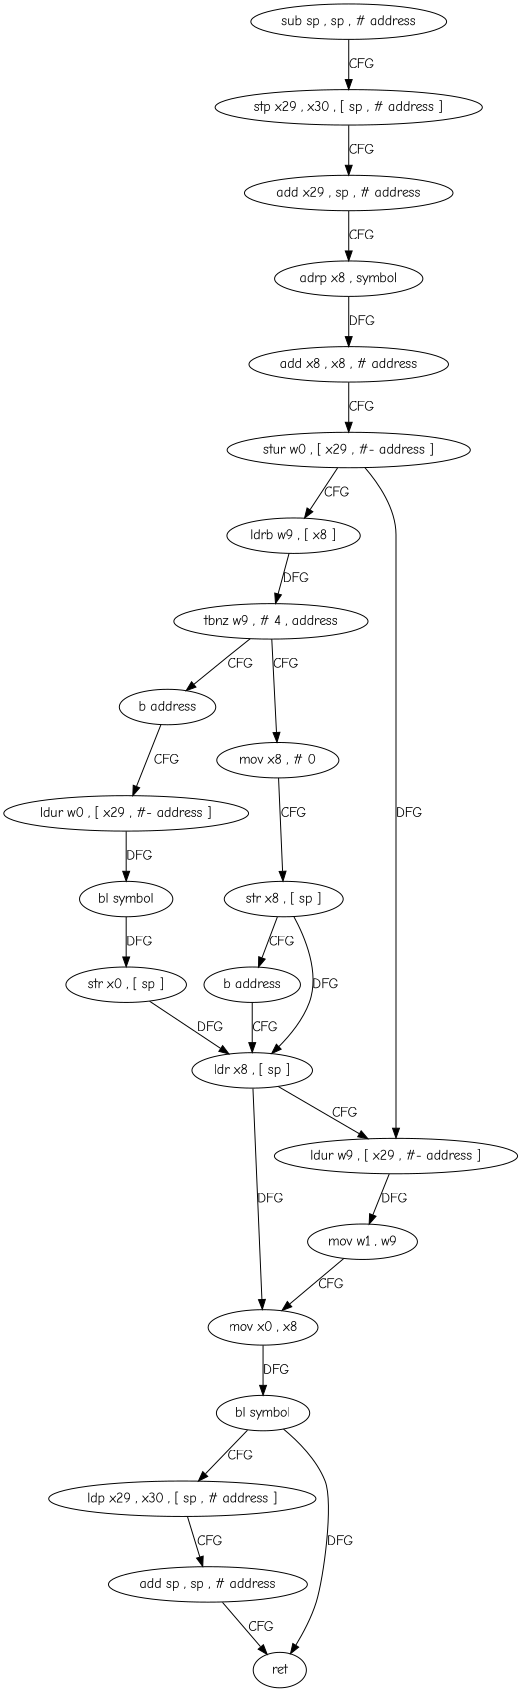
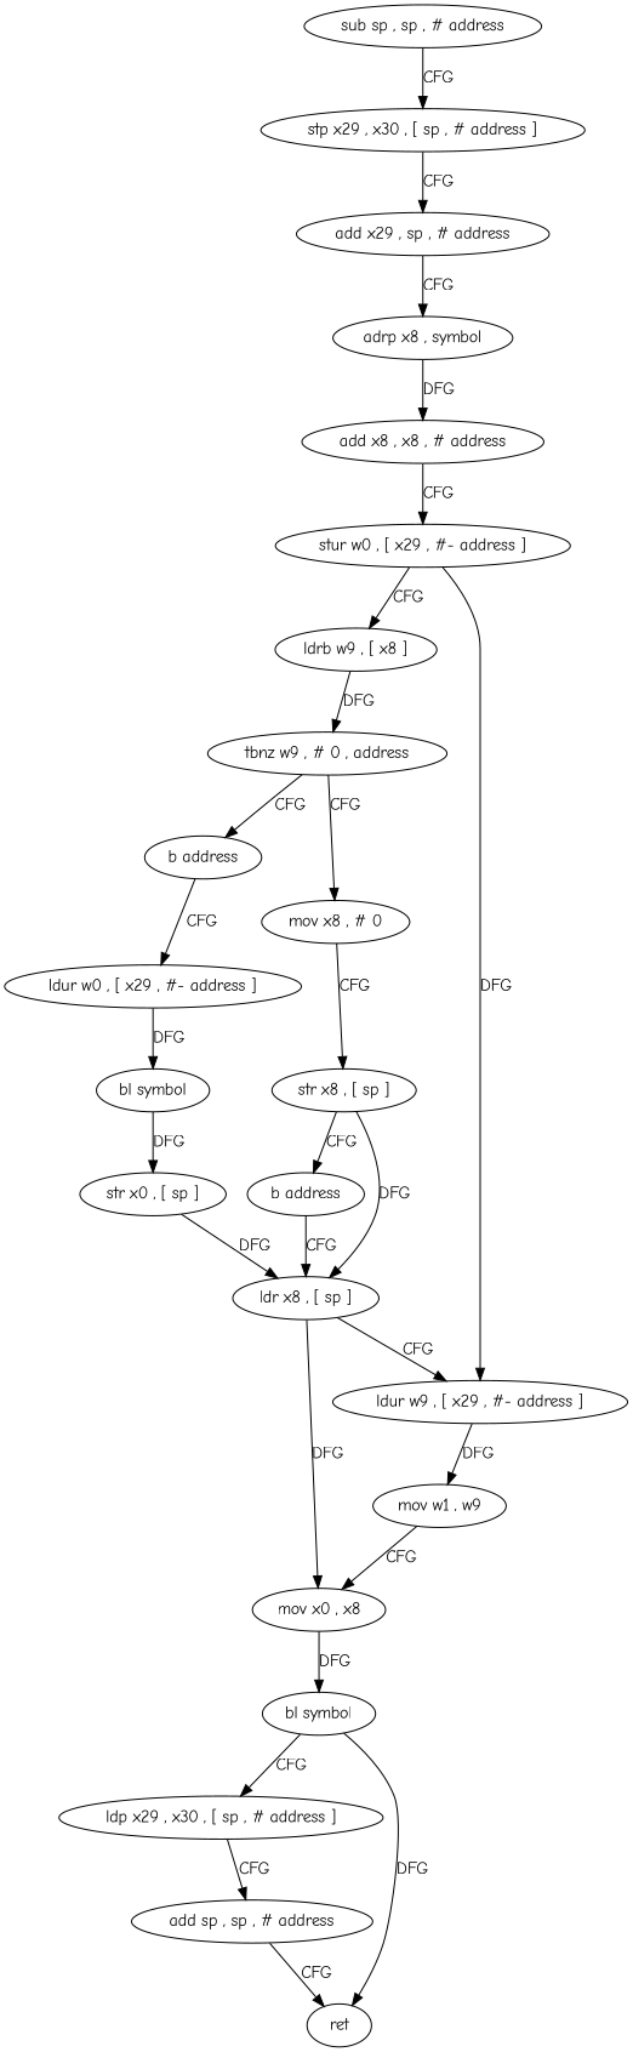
  digraph {
    fontname="Comic Neue"
    node [fontname="Comic Neue"]
    edge [fontname="Comic Neue"]
    n1 [label="sub sp , sp , # address"]
    n2 [label="stp x29 , x30 , [ sp , # address ]"]
    n3 [label="add x29 , sp , # address"]
    n4 [label="adrp x8 , symbol"]
    n5 [label="add x8 , x8 , # address"]
    n6 [label="stur w0 , [ x29 , #- address ]"]
    n7 [label="ldrb w9 , [ x8 ]"]
    n8 [label="ldur w9 , [ x29 , #- address ]"]
-   n9 [label="tbnz w9 , # 4 , address"]
+   n9 [label="tbnz w9 , # 0 , address"]
    n10 [label="ldur w0 , [ x29 , #- address ]"]
    n11 [label="bl symbol"]
    n12 [label="mov w1 , w9"]
    n13 [label="mov x8 , # 0"]
    n14 [label="b address"]
    n15 [label="str x8 , [ sp ]"]
    n16 [label="b address"]
    n17 [label="ldr x8 , [ sp ]"]
    n18 [label="mov x0 , x8"]
    n19 [label="bl symbol"]
    n20 [label="str x0 , [ sp ]"]
    n21 [label="ldp x29 , x30 , [ sp , # address ]"]
    n22 [label=ret]
    n23 [label="add sp , sp , # address"]
    n1 -> n2 [label=CFG]
    n2 -> n3 [label=CFG]
    n3 -> n4 [label=CFG]
    n4 -> n5 [label=DFG]
    n5 -> n6 [label=CFG]
    n6 -> n7 [label=CFG]
    n6 -> n8 [label=DFG]
    n7 -> n9 [label=DFG]
    n8 -> n12 [label=DFG]
    n9 -> n13 [label=CFG]
    n9 -> n14 [label=CFG]
    n10 -> n11 [label=DFG]
    n11 -> n20 [label=DFG]
    n12 -> n18 [label=CFG]
    n13 -> n15 [label=CFG]
    n14 -> n10 [label=CFG]
    n15 -> n16 [label=CFG]
    n15 -> n17 [label=DFG]
    n16 -> n17 [label=CFG]
    n17 -> n8 [label=CFG]
    n17 -> n18 [label=DFG]
    n18 -> n19 [label=DFG]
    n19 -> n21 [label=CFG]
    n19 -> n22 [label=DFG]
    n20 -> n17 [label=DFG]
    n21 -> n23 [label=CFG]
    n23 -> n22 [label=CFG]
  }
